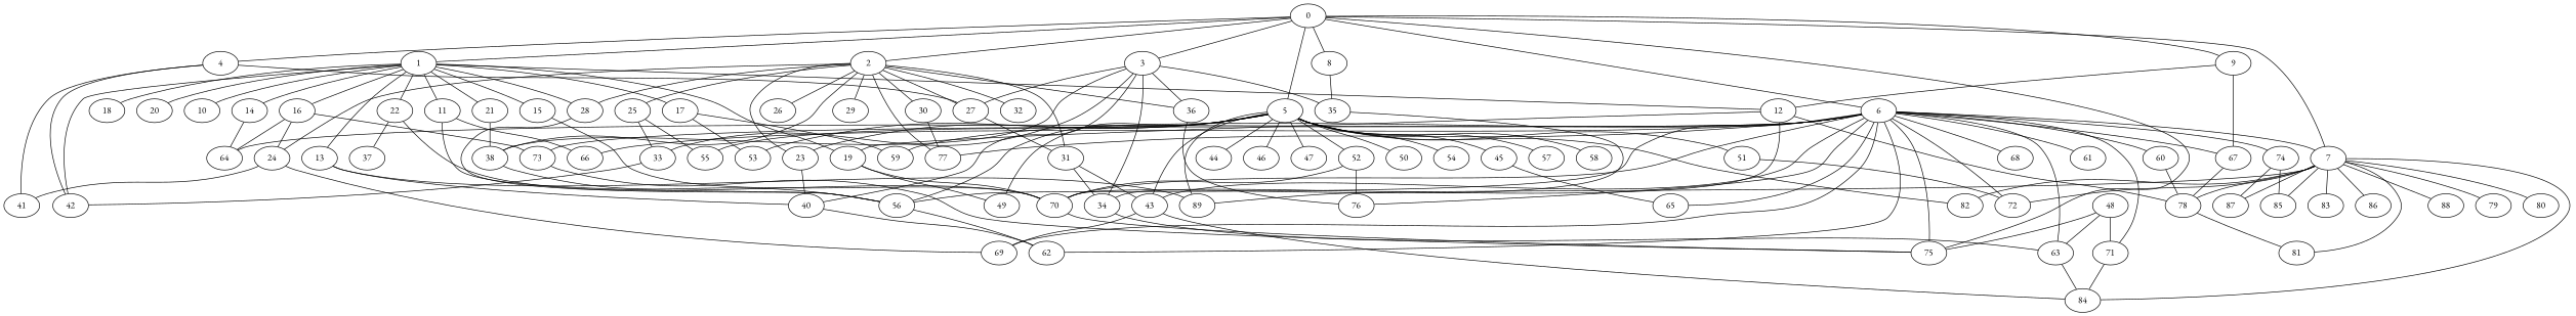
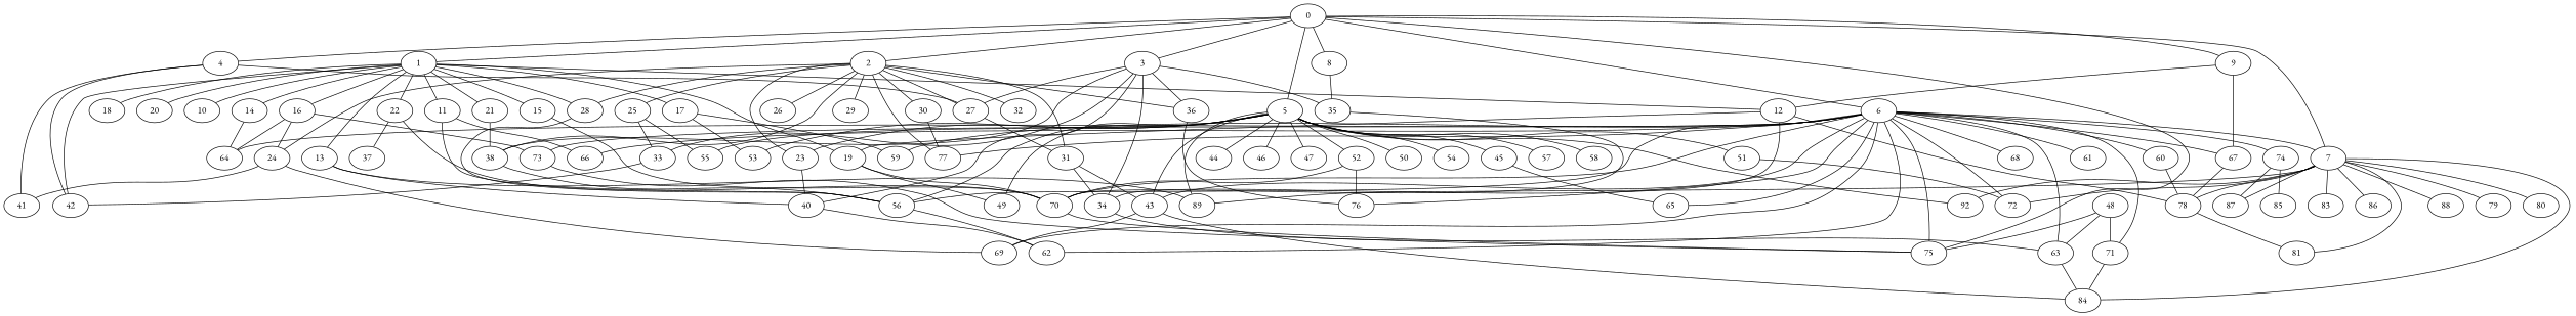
  graph {
    fontname="EB Garamond"
    node [fontname="EB Garamond"]
    edge [fontname="EB Garamond"]
    0
    1
    2
    3
    4
    5
    6
    7
    8
    9
    75
    10
    11
    12
    13
    14
    15
    16
    17
    18
    19
    20
    21
    22
    42
    28
    32
    23
    24
    25
    26
    27
    29
    30
    31
    38
    36
    77
    33
    34
    35
    40
    41
    43
    44
    45
    46
    47
    49
    50
    51
    52
    53
    54
    55
    56
    57
    58
-   82
+   82 [label=92]
    89
    64
    66
    67
    68
    69
    70
    65
    72
    73
    74
    71
    76
    59
    60
    61
    62
    63
    78
    79
    80
    81
    83
    84
    85
    86
    87
    88
    37
    48
    0 -- 1
    0 -- 2
    0 -- 3
    0 -- 4
    0 -- 5
    0 -- 6
    0 -- 7
    0 -- 8
    0 -- 9
    0 -- 75
    1 -- 10
    1 -- 11
    1 -- 12
    1 -- 13
    1 -- 14
    1 -- 15
    1 -- 16
    1 -- 17
    1 -- 18
    1 -- 19
    1 -- 20
    1 -- 21
    1 -- 22
    1 -- 42
    1 -- 28
    2 -- 28
    2 -- 32
    2 -- 23
    2 -- 24
    2 -- 25
    2 -- 26
    2 -- 27
    2 -- 29
    2 -- 30
    2 -- 31
    2 -- 38
    2 -- 36
    2 -- 77
    3 -- 27
    3 -- 38
    3 -- 36
    3 -- 33
    3 -- 34
    3 -- 35
    3 -- 40
    4 -- 42
    4 -- 27
    4 -- 41
    5 -- 23
    5 -- 43
    5 -- 44
    5 -- 45
    5 -- 46
    5 -- 47
    5 -- 49
    5 -- 50
    5 -- 51
    5 -- 52
    5 -- 53
    5 -- 54
    5 -- 55
    5 -- 56
    5 -- 57
    5 -- 58
    5 -- 82
    5 -- 89
    6 -- 7
    6 -- 75
    6 -- 77
    6 -- 43
    6 -- 56
    6 -- 64
    6 -- 66
    6 -- 67
    6 -- 68
    6 -- 69
    6 -- 70
    6 -- 65
    6 -- 72
    6 -- 73
    6 -- 74
    6 -- 71
    6 -- 76
    6 -- 59
    6 -- 60
    6 -- 61
    6 -- 62
    6 -- 63
    7 -- 82
    7 -- 89
    7 -- 72
    7 -- 78
    7 -- 79
    7 -- 80
    7 -- 81
    7 -- 83
    7 -- 84
-   7 -- 85
    7 -- 86
    7 -- 87
    7 -- 88
    8 -- 35
    9 -- 12
    9 -- 67
    11 -- 56
    11 -- 66
    12 -- 19
    12 -- 34
    12 -- 78
    13 -- 40
    13 -- 89
    14 -- 64
    15 -- 70
    16 -- 24
    16 -- 64
    16 -- 73
    17 -- 53
    17 -- 59
    19 -- 49
    19 -- 70
    21 -- 38
    22 -- 70
    22 -- 37
    28 -- 56
    23 -- 40
    24 -- 41
    24 -- 69
    25 -- 33
    25 -- 55
    27 -- 31
    30 -- 77
    31 -- 34
    31 -- 43
    38 -- 56
    36 -- 76
    33 -- 42
    34 -- 63
    35 -- 70
    40 -- 62
    43 -- 69
    43 -- 84
    45 -- 65
    51 -- 72
    52 -- 70
    52 -- 76
    56 -- 62
    67 -- 78
    70 -- 75
    73 -- 75
    74 -- 85
    74 -- 87
    71 -- 84
    60 -- 78
    63 -- 84
    78 -- 81
    48 -- 75
    48 -- 71
    48 -- 63
  }
